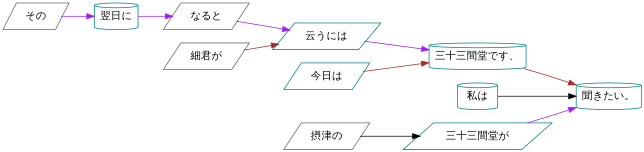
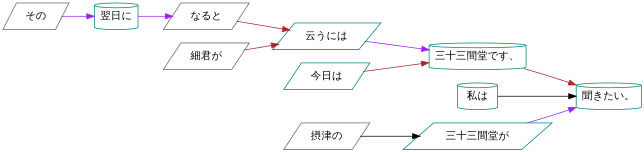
  digraph {
    rankdir=LR
    node [color=teal shape=parallelogram]
    edge [color=purple]
    n1 [color=gray40 label="その"]
    n2 [label="翌日に" shape=cylinder]
    n3 [color=gray40 label="なると"]
    n4 [label="云うには"]
    n5 [label="三十三間堂です、" shape=cylinder]
    n6 [color=gray40 label="細君が"]
    n7 [label="聞きたい。" shape=cylinder]
    n8 [label="今日は"]
    n9 [label="私は" shape=cylinder]
    n10 [color=gray40 label="摂津の"]
    n11 [label="三十三間堂が"]
    n1 -> n2
    n2 -> n3
-   n3 -> n4
+   n3 -> n4 [color=brown]
    n4 -> n5
    n5 -> n7 [color=brown]
    n6 -> n4 [color=brown]
    n8 -> n5 [color=brown]
    n9 -> n7 [color=black]
    n10 -> n11 [color=black]
    n11 -> n7
  }
